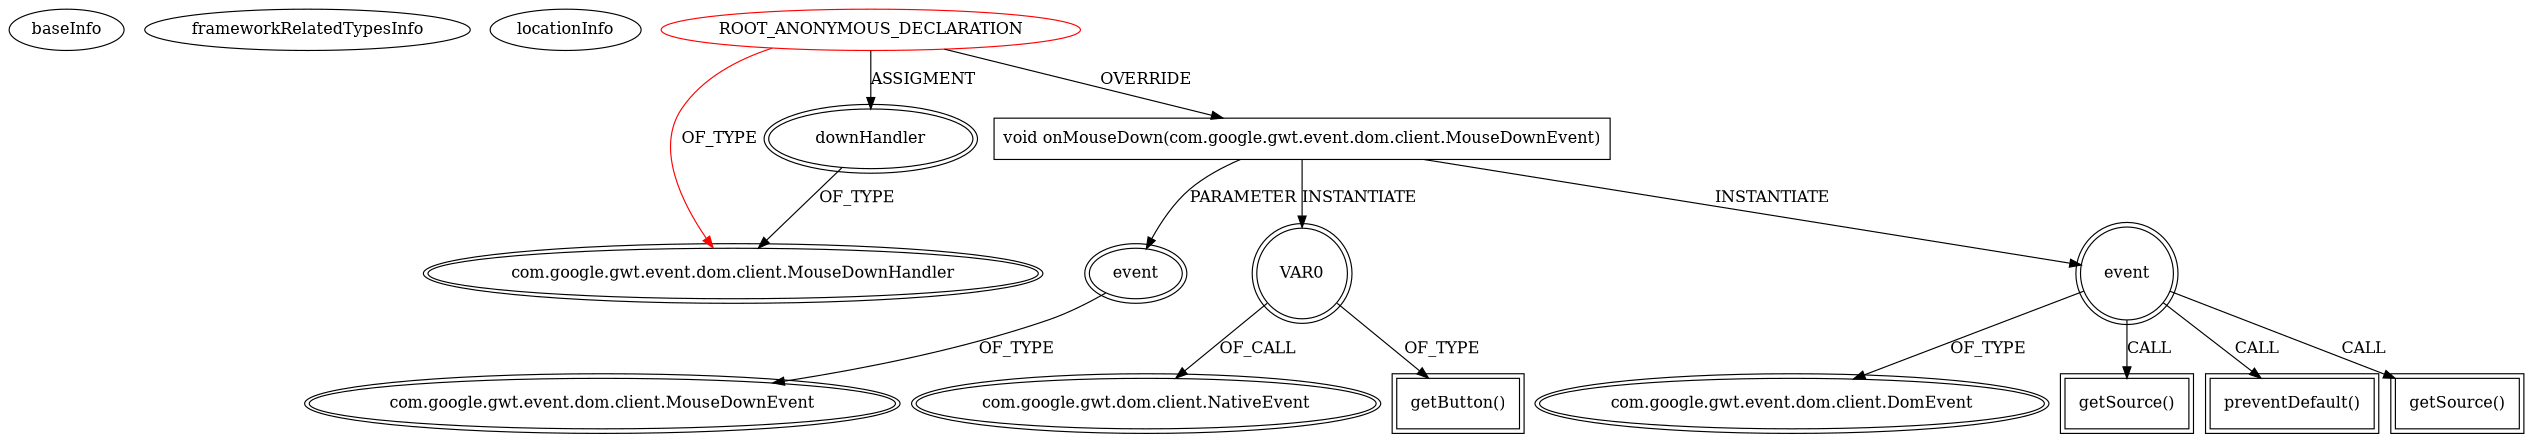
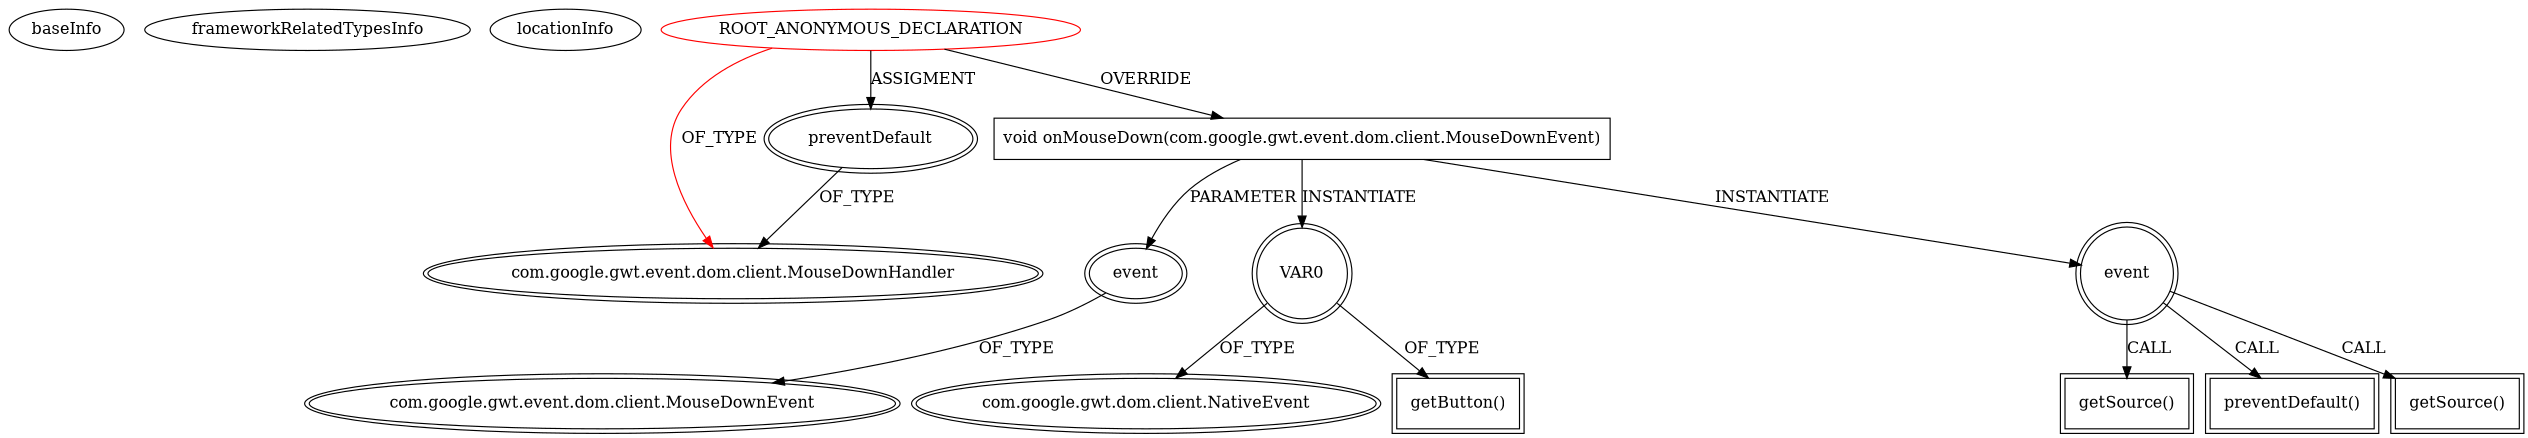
  digraph {
    node [isFrameworkType=true vertexType=INSIDE_CALL peripheries=2]
    baseInfo [category=extension_graph graphId=147 isAnonymous=true possibleRelation=false isFrameworkType="" vertexType="" peripheries=""]
    frameworkRelatedTypesInfo [0="com.google.gwt.event.dom.client.MouseDownHandler" isFrameworkType="" vertexType="" peripheries=""]
    locationInfo [contextSignature="void initHandlers()" filePath="/Duke-H--DDOPlanner/DDOPlanner-master/DDOPlanner/src/com/ddoplanner/enhancement/Enhancement.java" graphId=147 projectName="Duke-H--DDOPlanner" isFrameworkType="" vertexType="" peripheries=""]
    n4 [color=red isFrameworkType=false label=ROOT_ANONYMOUS_DECLARATION vertexType=ROOT_ANONYMOUS_DECLARATION peripheries=""]
    n5 [label="com.google.gwt.event.dom.client.MouseDownHandler" vertexType=FRAMEWORK_INTERFACE_TYPE]
-   n6 [label=downHandler vertexType=OUTSIDE_VARIABLE_EXPRESION]
+   n6 [label=preventDefault vertexType=OUTSIDE_VARIABLE_EXPRESION]
    n7 [isFrameworkType=false label="void onMouseDown(com.google.gwt.event.dom.client.MouseDownEvent)" shape=box vertexType=OVERRIDING_METHOD_DECLARATION peripheries=""]
    n8 [label=event vertexType=PARAMETER_DECLARATION]
    n9 [label=VAR0 shape=circle vertexType=VARIABLE_EXPRESION]
    n10 [label=event shape=circle vertexType=VARIABLE_EXPRESION]
    n11 [label="com.google.gwt.event.dom.client.MouseDownEvent" vertexType=FRAMEWORK_CLASS_TYPE]
    n12 [label="com.google.gwt.dom.client.NativeEvent" vertexType=FRAMEWORK_CLASS_TYPE]
    n13 [label="getButton()" shape=box]
-   n14 [label="com.google.gwt.event.dom.client.DomEvent" vertexType=FRAMEWORK_CLASS_TYPE]
    n15 [label="getSource()" shape=box]
    n16 [label="preventDefault()" shape=box]
    n17 [label="getSource()" shape=box]
    n4 -> n5 [color=red label=OF_TYPE]
    n4 -> n6 [label=ASSIGMENT]
    n4 -> n7 [label=OVERRIDE]
    n6 -> n5 [label=OF_TYPE]
    n7 -> n8 [label=PARAMETER]
    n7 -> n9 [label=INSTANTIATE]
    n7 -> n10 [label=INSTANTIATE]
    n8 -> n11 [label=OF_TYPE]
-   n9 -> n12 [label=OF_CALL]
+   n9 -> n12 [label=OF_TYPE]
    n9 -> n13 [label=OF_TYPE]
-   n10 -> n14 [label=OF_TYPE]
    n10 -> n15 [label=CALL]
    n10 -> n16 [label=CALL]
    n10 -> n17 [label=CALL]
  }
